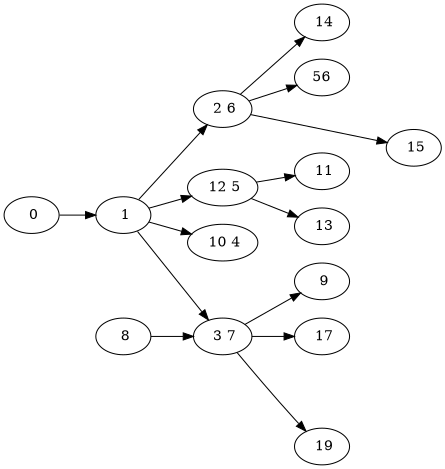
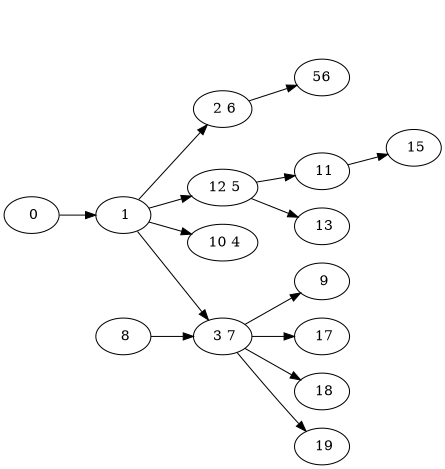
  digraph {
    rankdir=LR
    " 0"
    " 1"
    " 2 6"
    " 12 5"
    " 10 4"
    " 3 7"
-   " 14"
    n8 [label=56]
    " 15"
    " 11"
    " 13"
    " 9"
    " 17"
+   " 18"
    " 19"
    " 8"
    " 0" -> " 1"
    " 1" -> " 2 6"
    " 1" -> " 12 5"
    " 1" -> " 10 4"
    " 1" -> " 3 7"
-   " 2 6" -> " 14"
    " 2 6" -> n8
-   " 2 6" -> " 15"
+   " 11" -> " 15"
    " 12 5" -> " 11"
    " 12 5" -> " 13"
    " 3 7" -> " 9"
    " 3 7" -> " 17"
+   " 3 7" -> " 18"
    " 3 7" -> " 19"
    " 8" -> " 3 7"
  }
